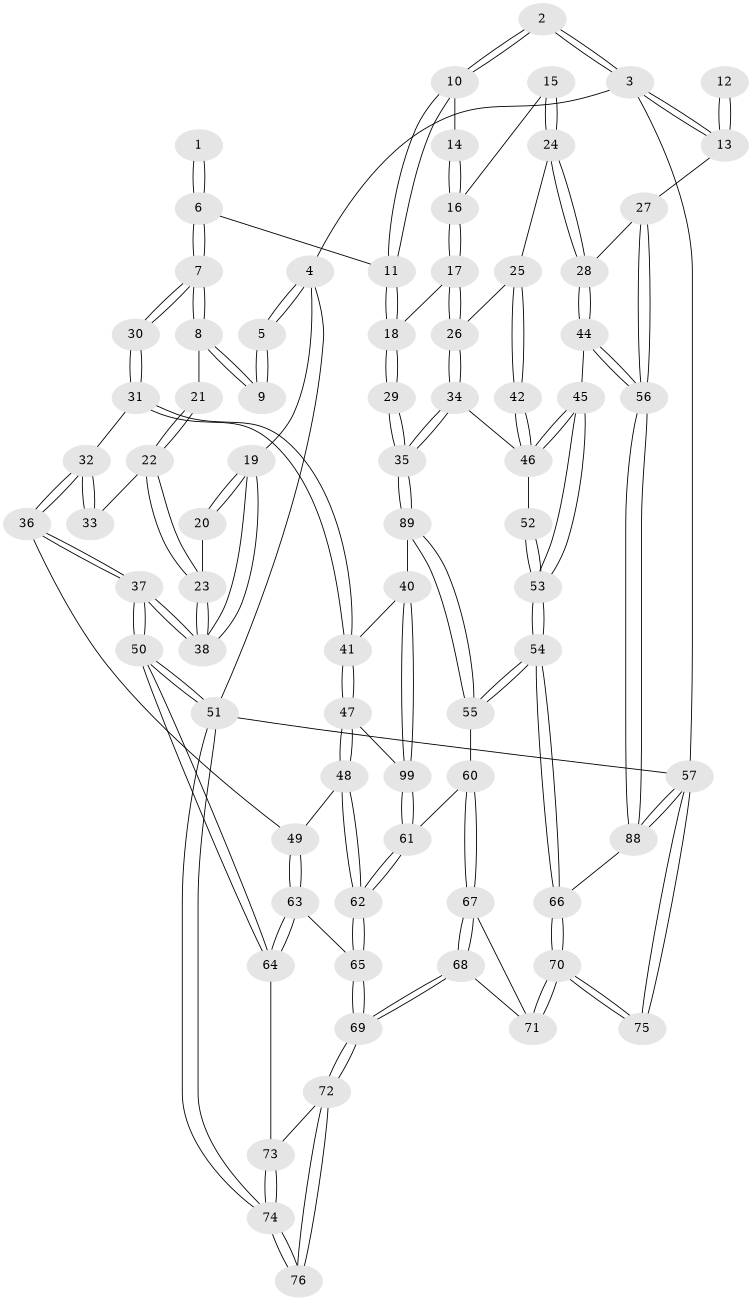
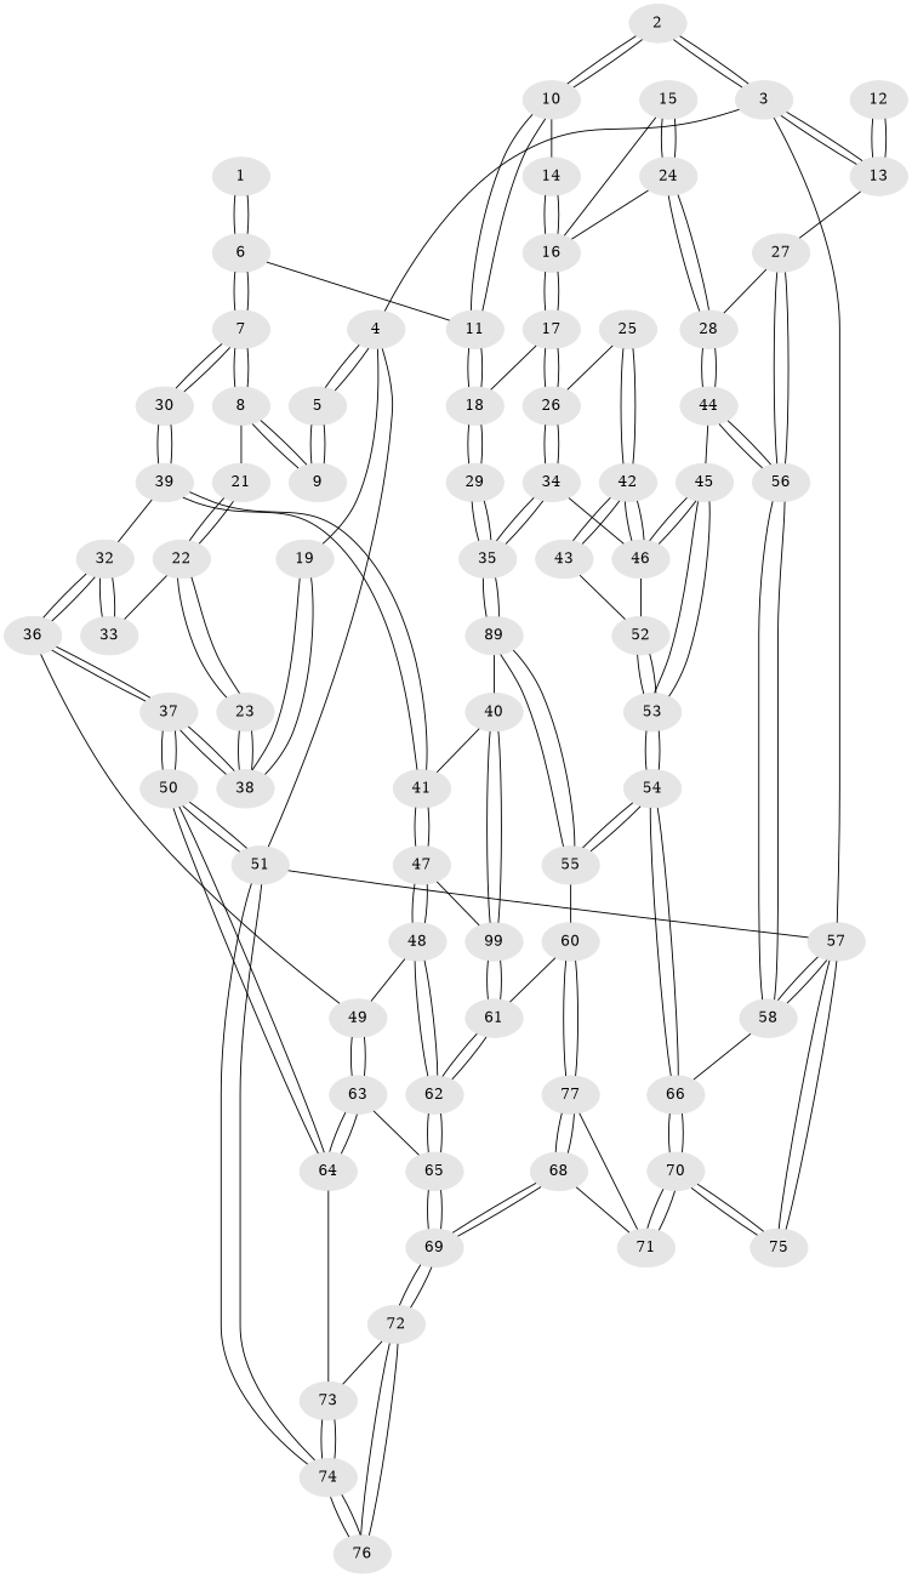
  graph {
    node [color=gray90 style=filled]
    1
    6
    2
    3
    10
    7
    11
    4
    13
    57
    14
    5
    19
    51
    27
-   58 [label=88]
+   58
    75
    9
-   20
    38
    74
    8
    30
    18
    21
-   31
+   31 [label=39]
    22
    16
    29
    12
    15
    24
    28
    56
    17
    25
    26
    34
    35
    23
    33
    42
    44
+   43
    46
    45
    n47 [label=89]
    32
    41
    36
    47
    37
    49
    52
    40
    55
    50
    63
    64
    n60 [label=99]
    60
    61
    48
    53
    54
    62
    65
    73
    76
    66
    70
-   67
+   67 [label=77]
    68
    71
    69
    72
    1 -- 6
    1 -- 6
    6 -- 7
    6 -- 7
    6 -- 11
    2 -- 3
    2 -- 3
    2 -- 10
    2 -- 10
    3 -- 4
    3 -- 13
    3 -- 13
    3 -- 57
    10 -- 11
    10 -- 11
    10 -- 14
    7 -- 8
    7 -- 8
    7 -- 30
    7 -- 30
    11 -- 18
    11 -- 18
    4 -- 5
    4 -- 5
    4 -- 19
    4 -- 51
    13 -- 27
    57 -- 58
    57 -- 58
    57 -- 75
    57 -- 75
    14 -- 16
    14 -- 16
    5 -- 9
    5 -- 9
-   19 -- 20
-   19 -- 20
    19 -- 38
    19 -- 38
    51 -- 57
    51 -- 74
    51 -- 74
    27 -- 28
    27 -- 56
    27 -- 56
    58 -- 66
-   20 -- 23
    74 -- 76
    74 -- 76
    8 -- 9
    8 -- 9
    8 -- 21
    30 -- 31
    30 -- 31
    18 -- 29
    18 -- 29
    21 -- 22
    21 -- 22
    31 -- 32
    31 -- 41
    31 -- 41
    22 -- 23
    22 -- 23
    22 -- 33
    16 -- 17
    16 -- 17
    29 -- 35
    29 -- 35
    12 -- 13
    12 -- 13
    15 -- 16
    15 -- 24
    15 -- 24
    24 -- 28
    24 -- 28
-   24 -- 25
+   24 -- 16
    28 -- 44
    28 -- 44
    56 -- 58
    56 -- 58
    17 -- 18
    17 -- 26
    17 -- 26
    25 -- 26
    25 -- 42
    25 -- 42
    26 -- 34
    26 -- 34
    34 -- 35
    34 -- 35
    34 -- 46
    35 -- n47
    35 -- n47
    23 -- 38
    23 -- 38
+   42 -- 43
+   42 -- 43
    42 -- 46
    42 -- 46
    44 -- 56
    44 -- 56
    44 -- 45
+   43 -- 52
    46 -- 52
    45 -- 46
    45 -- 46
    45 -- 53
    45 -- 53
    n47 -- 40
    n47 -- 55
    n47 -- 55
    32 -- 33
    32 -- 33
    32 -- 36
    32 -- 36
    41 -- 47
    41 -- 47
    36 -- 37
    36 -- 37
    36 -- 49
    47 -- n60
    47 -- 48
    47 -- 48
    37 -- 38
    37 -- 38
    37 -- 50
    37 -- 50
    49 -- 63
    49 -- 63
    52 -- 53
    52 -- 53
    40 -- 41
    40 -- n60
    40 -- n60
    55 -- 60
    50 -- 51
    50 -- 51
    50 -- 64
    50 -- 64
    63 -- 64
    63 -- 64
    63 -- 65
    64 -- 73
    n60 -- 61
    n60 -- 61
    60 -- 61
    60 -- 67
    60 -- 67
    61 -- 62
    61 -- 62
    48 -- 49
    48 -- 62
    48 -- 62
    53 -- 54
    53 -- 54
    54 -- 55
    54 -- 55
    54 -- 66
    54 -- 66
    62 -- 65
    62 -- 65
    65 -- 69
    65 -- 69
    73 -- 74
    73 -- 74
    66 -- 70
    66 -- 70
    70 -- 75
    70 -- 75
    70 -- 71
    70 -- 71
    67 -- 68
    67 -- 68
    67 -- 71
    68 -- 71
    68 -- 69
    68 -- 69
    69 -- 72
    69 -- 72
    72 -- 73
    72 -- 76
    72 -- 76
  }
